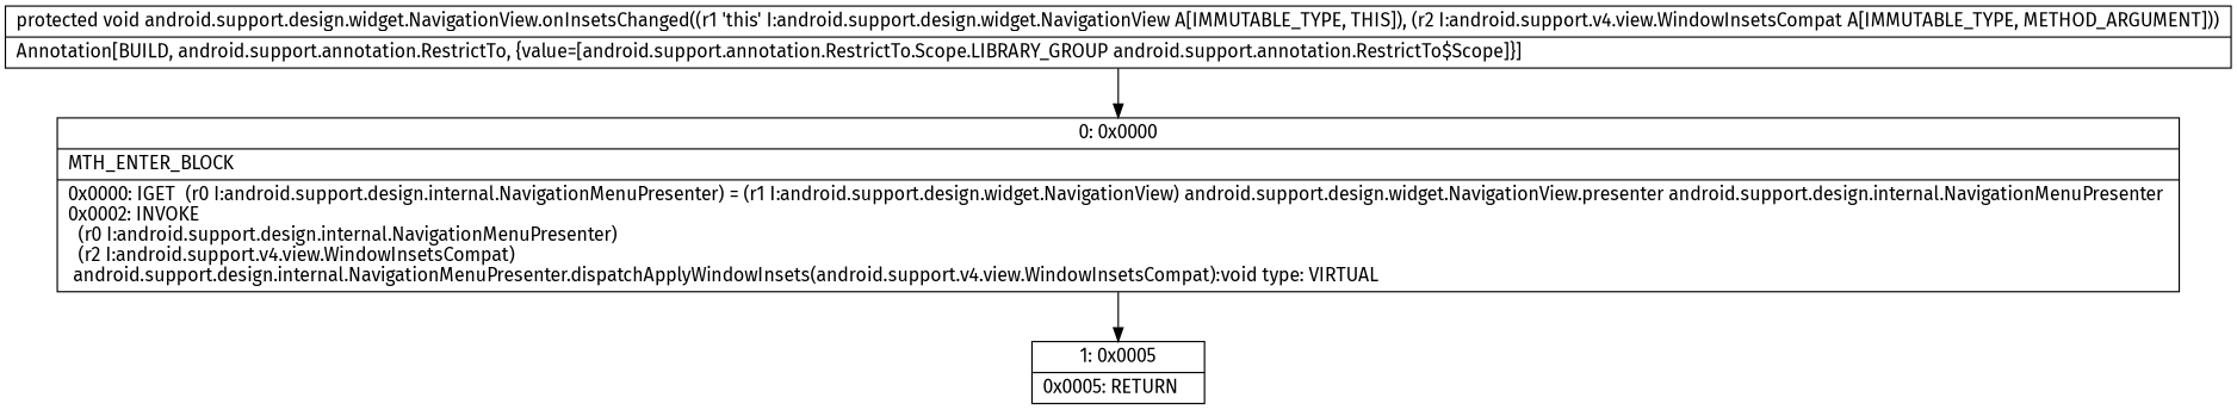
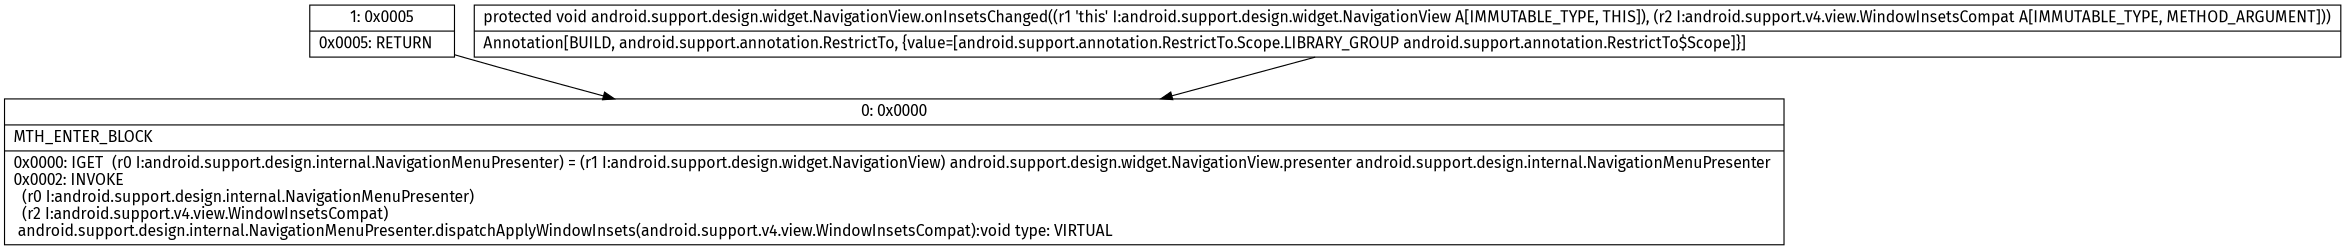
  digraph {
    fontname="Fira Sans"
    node [shape=record fontname="Fira Sans"]
    edge [fontname="Fira Sans"]
    n1 [label="{0\:\ 0x0000|MTH_ENTER_BLOCK\l|0x0000: IGET  (r0 I:android.support.design.internal.NavigationMenuPresenter) = (r1 I:android.support.design.widget.NavigationView) android.support.design.widget.NavigationView.presenter android.support.design.internal.NavigationMenuPresenter \l0x0002: INVOKE  \l  (r0 I:android.support.design.internal.NavigationMenuPresenter)\l  (r2 I:android.support.v4.view.WindowInsetsCompat)\l android.support.design.internal.NavigationMenuPresenter.dispatchApplyWindowInsets(android.support.v4.view.WindowInsetsCompat):void type: VIRTUAL \l}"]
    n2 [label="{1\:\ 0x0005|0x0005: RETURN   \l}"]
    n3 [label="{protected void android.support.design.widget.NavigationView.onInsetsChanged((r1 'this' I:android.support.design.widget.NavigationView A[IMMUTABLE_TYPE, THIS]), (r2 I:android.support.v4.view.WindowInsetsCompat A[IMMUTABLE_TYPE, METHOD_ARGUMENT]))  | Annotation[BUILD, android.support.annotation.RestrictTo, \{value=[android.support.annotation.RestrictTo.Scope.LIBRARY_GROUP android.support.annotation.RestrictTo$Scope]\}]\l}"]
-   n1 -> n2
+   n2 -> n1
    n3 -> n1
  }
